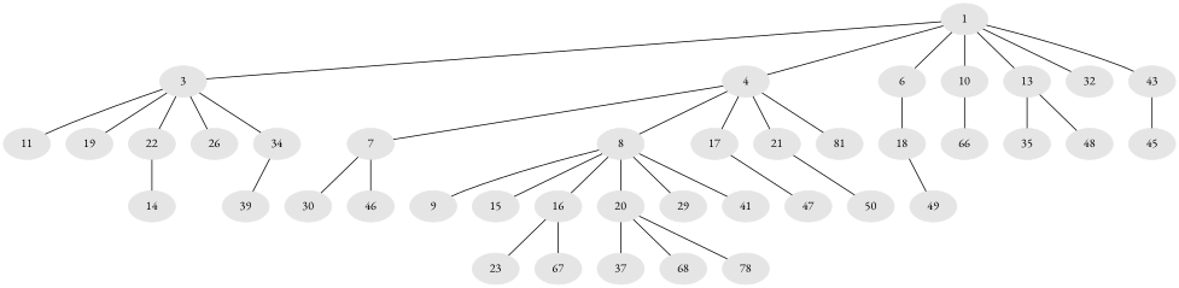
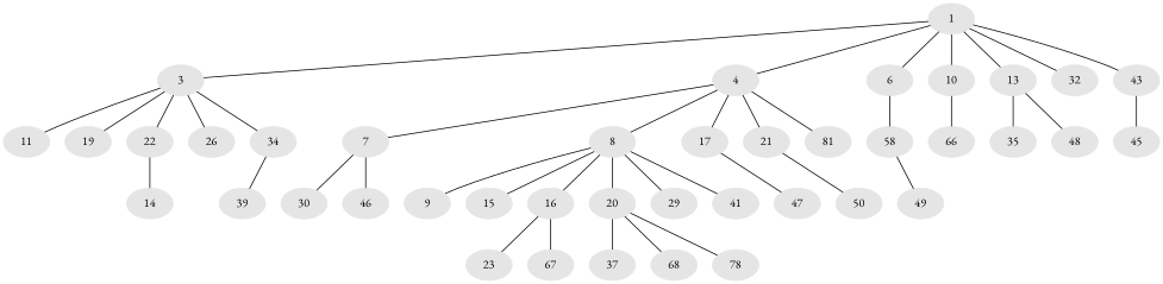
  graph {
    fontname="EB Garamond"
    node [color=gray90 fontname="EB Garamond" style=filled]
    edge [fontname="EB Garamond"]
    1 [super="+2+77"]
    3 [super="+12"]
    4 [super="+5"]
    6
    10 [super="+57+79"]
    13 [super="+61"]
    32 [super="+64"]
    43 [super="+71"]
    11
    19 [super="+60"]
    22 [super="+59"]
    26
    34
    7
    8 [super="+25"]
    17
    21 [super="+65"]
    n18 [label=81]
-   18 [super="+24"]
+   18 [super="+24" label=58]
    66 [super="+74"]
    35 [super="+81"]
    48
    45
    14 [super="+73"]
    39 [super="+63"]
    30
    46
    9
    15
    16
    20 [super="+58+54+44+27+36"]
    29
    41 [super="+69"]
    47
    50
    49
    23 [super="+31+55"]
    67
    37
    68 [super="+76"]
    78
    1 -- 3
    1 -- 4
    1 -- 6
    1 -- 10
    1 -- 13
    1 -- 32
    1 -- 43
    3 -- 11
    3 -- 19
    3 -- 22
    3 -- 26
    3 -- 34
    4 -- 7
    4 -- 8
    4 -- 17
    4 -- 21
    4 -- n18
    6 -- 18
    10 -- 66
    13 -- 35
    13 -- 48
    43 -- 45
    22 -- 14
    34 -- 39
    7 -- 30
    7 -- 46
    8 -- 9
    8 -- 15
    8 -- 16
    8 -- 20
    8 -- 29
    8 -- 41
    17 -- 47
    21 -- 50
    18 -- 49
    16 -- 23
    16 -- 67
    20 -- 37
    20 -- 68
    20 -- 78
  }
